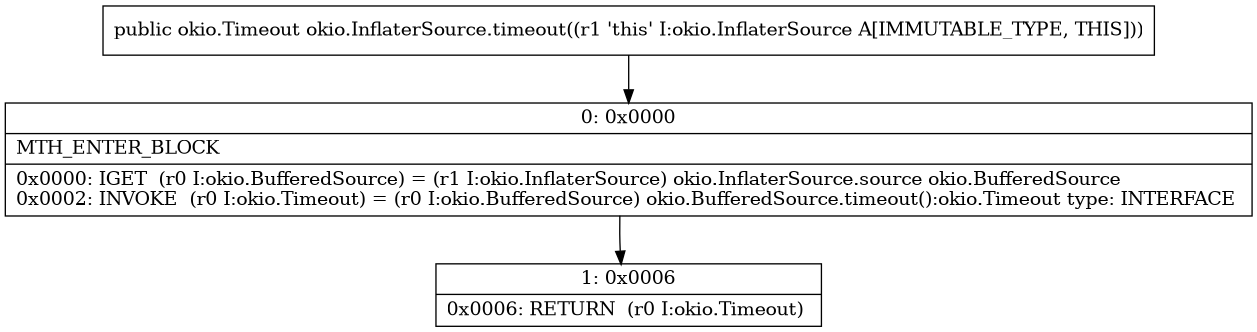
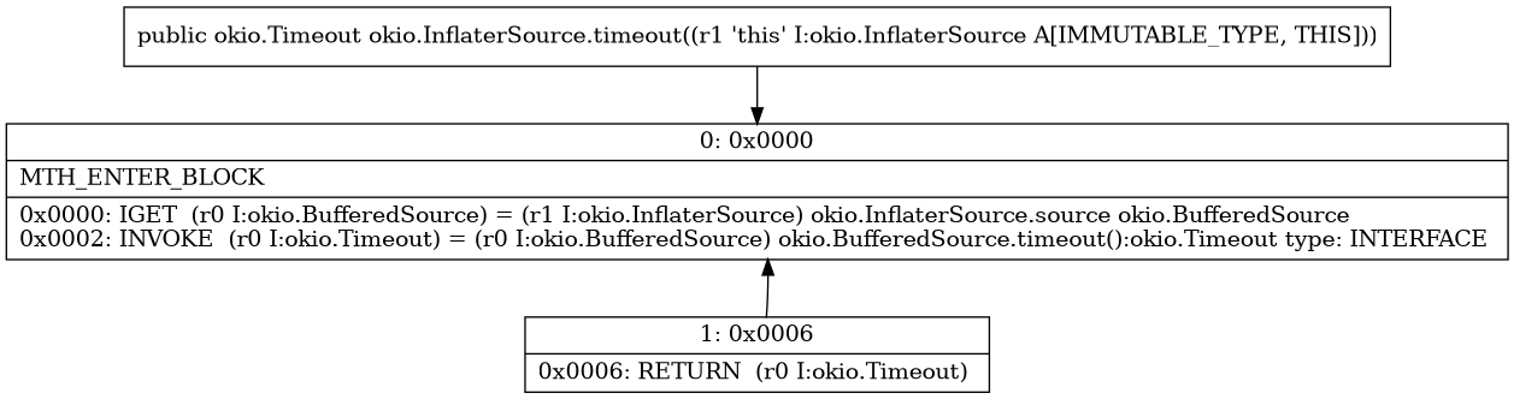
  digraph {
    node [shape=record]
    n1 [label="{0\:\ 0x0000|MTH_ENTER_BLOCK\l|0x0000: IGET  (r0 I:okio.BufferedSource) = (r1 I:okio.InflaterSource) okio.InflaterSource.source okio.BufferedSource \l0x0002: INVOKE  (r0 I:okio.Timeout) = (r0 I:okio.BufferedSource) okio.BufferedSource.timeout():okio.Timeout type: INTERFACE \l}"]
    n2 [label="{1\:\ 0x0006|0x0006: RETURN  (r0 I:okio.Timeout) \l}"]
    n3 [label="{public okio.Timeout okio.InflaterSource.timeout((r1 'this' I:okio.InflaterSource A[IMMUTABLE_TYPE, THIS])) }"]
-   n1 -> n2
+   n2 -> n1
    n3 -> n1
  }
